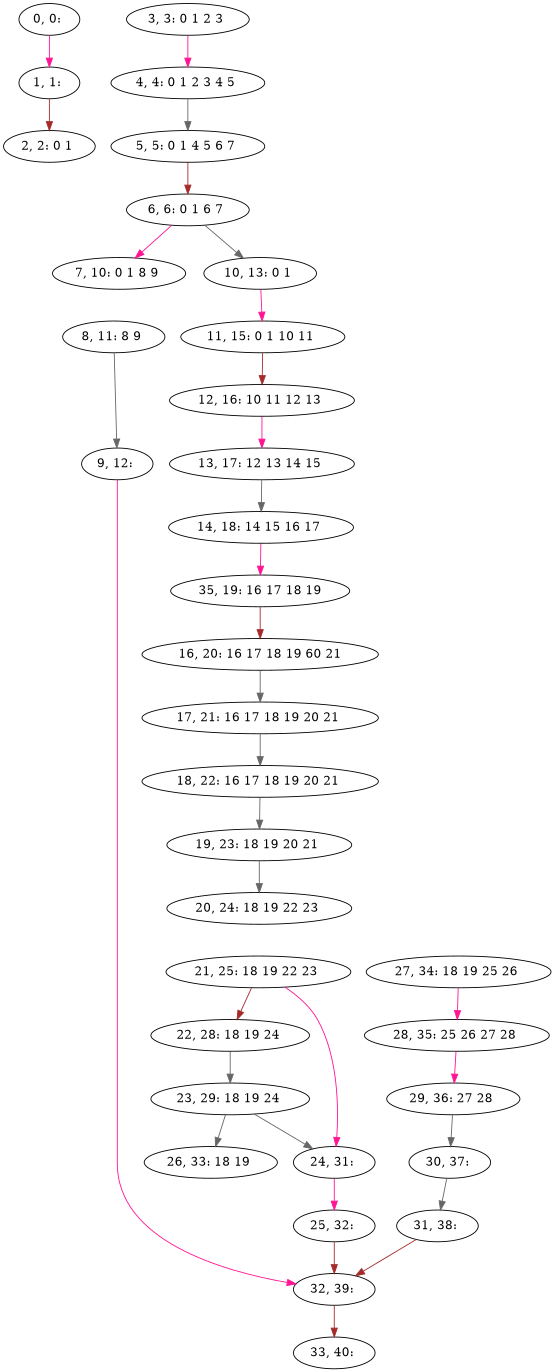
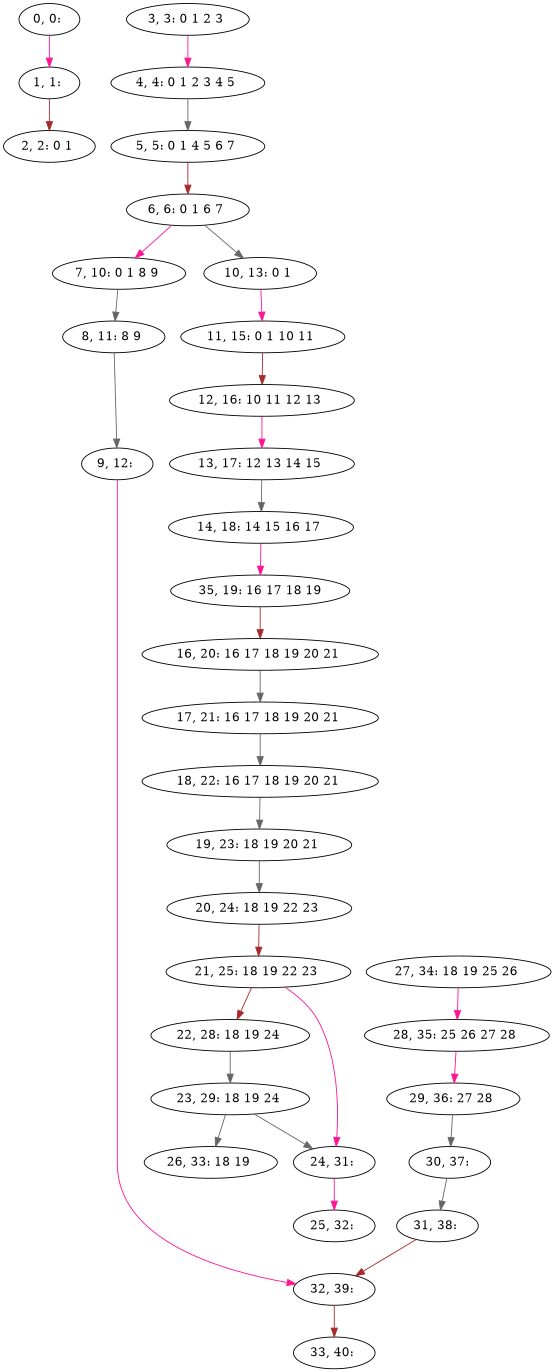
  digraph {
    edge [color=gray40]
    n1 [label="0, 0: "]
    n2 [label="1, 1: "]
    n3 [label="2, 2: 0 1 "]
    n4 [label="3, 3: 0 1 2 3 "]
    n5 [label="4, 4: 0 1 2 3 4 5 "]
    n6 [label="5, 5: 0 1 4 5 6 7 "]
    n7 [label="6, 6: 0 1 6 7 "]
    n8 [label="7, 10: 0 1 8 9 "]
    n9 [label="10, 13: 0 1 "]
    n10 [label="8, 11: 8 9 "]
    n11 [label="11, 15: 0 1 10 11 "]
    n12 [label="9, 12: "]
    n13 [label="32, 39: "]
    n14 [label="33, 40: "]
    n15 [label="12, 16: 10 11 12 13 "]
    n16 [label="13, 17: 12 13 14 15 "]
    n17 [label="14, 18: 14 15 16 17 "]
    n18 [label="35, 19: 16 17 18 19"]
-   n19 [label="16, 20: 16 17 18 19 60 21"]
+   n19 [label="16, 20: 16 17 18 19 20 21 "]
    n20 [label="17, 21: 16 17 18 19 20 21 "]
    n21 [label="18, 22: 16 17 18 19 20 21 "]
    n22 [label="19, 23: 18 19 20 21 "]
    n23 [label="20, 24: 18 19 22 23 "]
    n24 [label="21, 25: 18 19 22 23 "]
    n25 [label="22, 28: 18 19 24 "]
    n26 [label="24, 31: "]
    n27 [label="23, 29: 18 19 24 "]
    n28 [label="25, 32: "]
    n29 [label="26, 33: 18 19 "]
    n30 [label="27, 34: 18 19 25 26 "]
    n31 [label="28, 35: 25 26 27 28 "]
    n32 [label="29, 36: 27 28 "]
    n33 [label="30, 37: "]
    n34 [label="31, 38: "]
    n1 -> n2 [color=deeppink]
    n2 -> n3 [color=brown]
    n4 -> n5 [color=deeppink]
    n5 -> n6
    n6 -> n7 [color=brown]
    n7 -> n8 [color=deeppink]
    n7 -> n9
+   n8 -> n10
    n9 -> n11 [color=deeppink]
    n10 -> n12
    n11 -> n15 [color=brown]
    n12 -> n13 [color=deeppink]
    n13 -> n14 [color=brown]
    n15 -> n16 [color=deeppink]
    n16 -> n17
    n17 -> n18 [color=deeppink]
    n18 -> n19 [color=brown]
    n19 -> n20
    n20 -> n21
    n21 -> n22
    n22 -> n23
+   n23 -> n24 [color=brown]
    n24 -> n25 [color=brown]
    n24 -> n26 [color=deeppink]
    n25 -> n27
    n26 -> n28 [color=deeppink]
    n27 -> n26
    n27 -> n29
-   n28 -> n13 [color=brown]
    n30 -> n31 [color=deeppink]
    n31 -> n32 [color=deeppink]
    n32 -> n33
    n33 -> n34
    n34 -> n13 [color=brown]
  }
